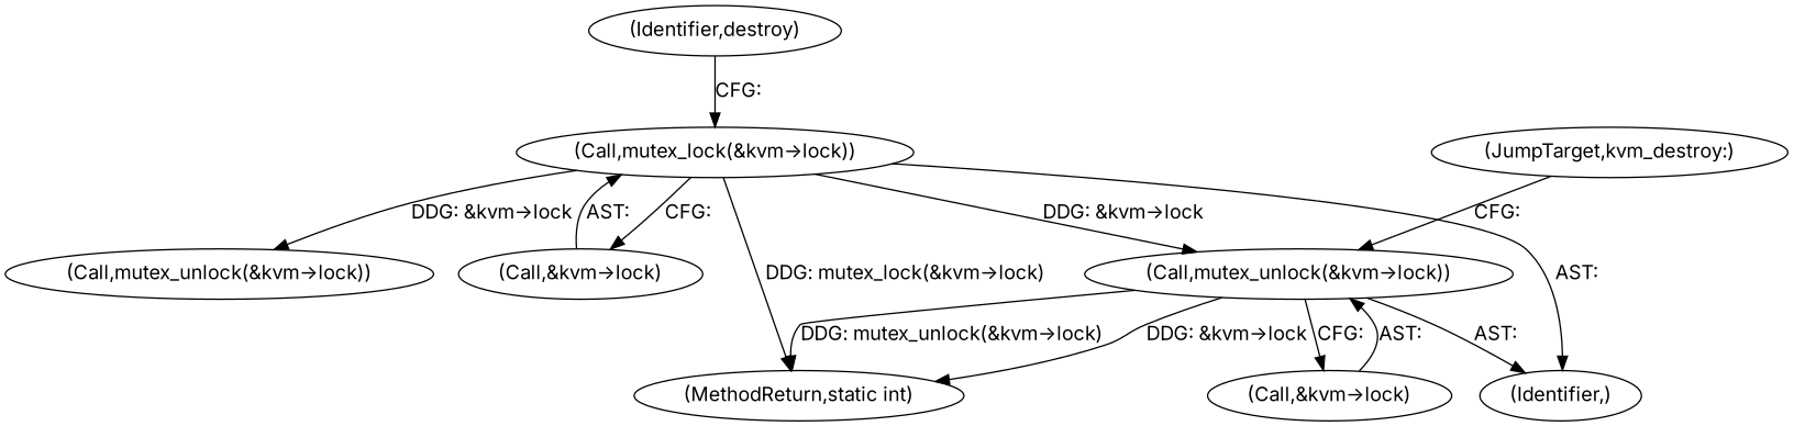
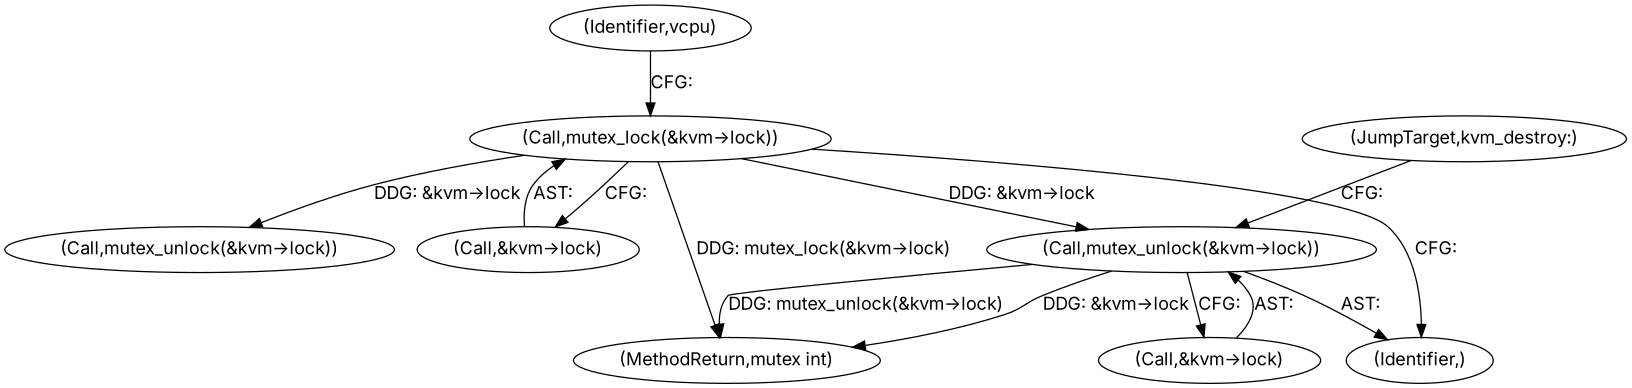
  digraph {
    fontname=Inter
    node [fontname=Inter]
    edge [fontname=Inter]
    n1 [label="(Call,mutex_unlock(&kvm->lock))"]
    n2 [label="(Identifier,)"]
    n3 [label="(Call,&kvm->lock)"]
-   n4 [label="(MethodReturn,static int)"]
+   n4 [label="(MethodReturn,mutex int)"]
    n5 [label="(Call,mutex_lock(&kvm->lock))"]
    n6 [label="(Call,mutex_unlock(&kvm->lock))"]
    n7 [label="(Call,&kvm->lock)"]
-   n8 [label="(Identifier,destroy)"]
+   n8 [label="(Identifier,vcpu)"]
    n9 [label="(JumpTarget,kvm_destroy:)"]
    n1 -> n2 [label="AST: "]
    n1 -> n3 [label="CFG: "]
    n1 -> n4 [label="DDG: mutex_unlock(&kvm->lock)"]
    n1 -> n4 [label="DDG: &kvm->lock"]
    n3 -> n1 [label="AST: "]
    n5 -> n1 [label="DDG: &kvm->lock"]
-   n5 -> n2 [label="AST: "]
+   n5 -> n2 [label="CFG: "]
    n5 -> n4 [label="DDG: mutex_lock(&kvm->lock)"]
    n5 -> n6 [label="DDG: &kvm->lock"]
    n5 -> n7 [label="CFG: "]
    n7 -> n5 [label="AST: "]
    n8 -> n5 [label="CFG: "]
    n9 -> n1 [label="CFG: "]
  }
